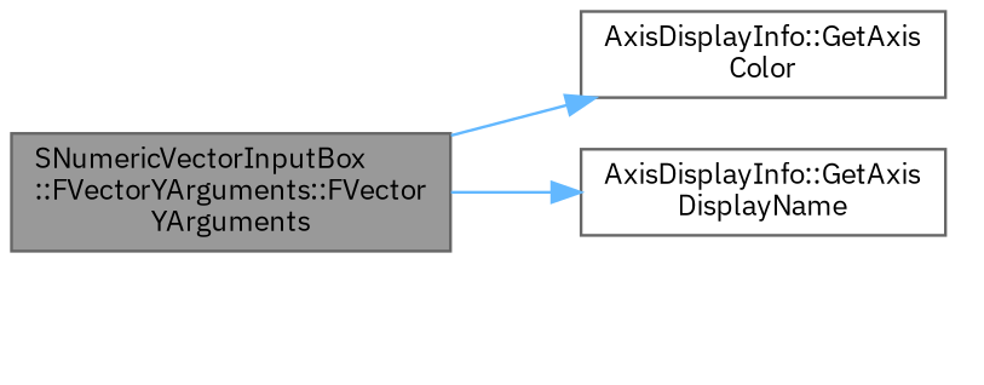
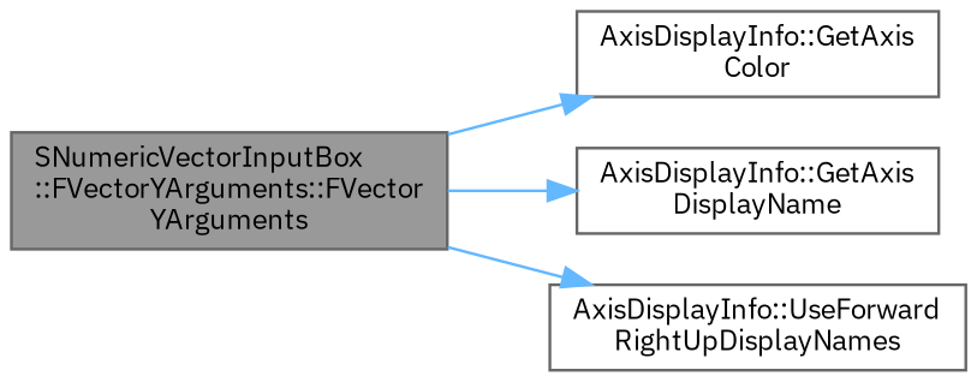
  digraph {
    rankdir=LR
    fontname="IBM Plex Sans"
    node [color=grey40 fillcolor=white fontname="IBM Plex Sans" fontsize=10 shape=box style=filled]
    edge [color=steelblue1 fontname="IBM Plex Sans" fontsize=10 labelfontname=Helvetica labelfontsize=10 style=solid]
    n1 [color=gray40 fillcolor=grey60 fontcolor=black height=0.2 label="SNumericVectorInputBox\l::FVectorYArguments::FVector\lYArguments" width=0.4]
    n2 [height=0.2 label="AxisDisplayInfo::GetAxis\lColor" width=0.4]
    n3 [height=0.2 label="AxisDisplayInfo::GetAxis\lDisplayName" width=0.4]
+   n4 [height=0.2 label="AxisDisplayInfo::UseForward\lRightUpDisplayNames" width=0.4]
    n1 -> n2
    n1 -> n3
+   n1 -> n4
  }
